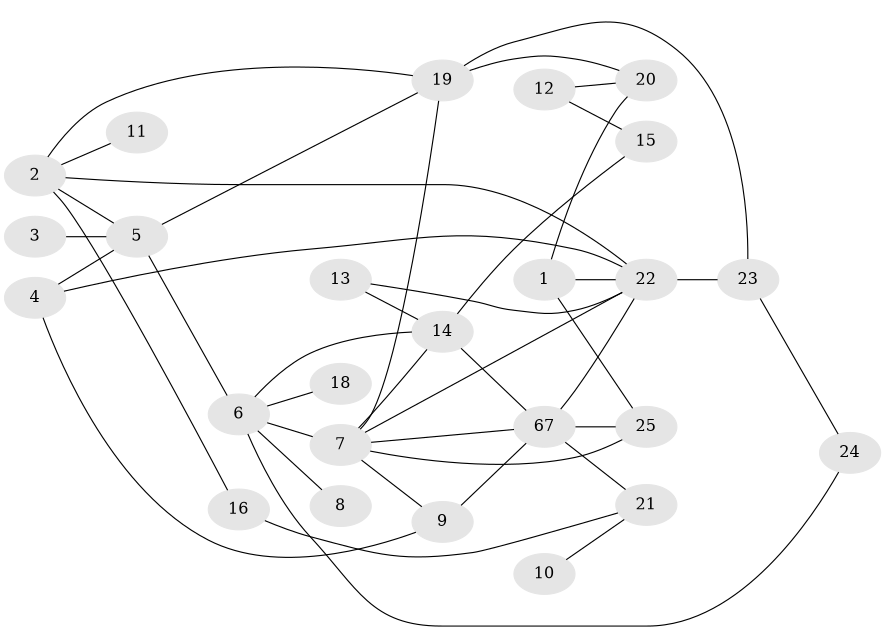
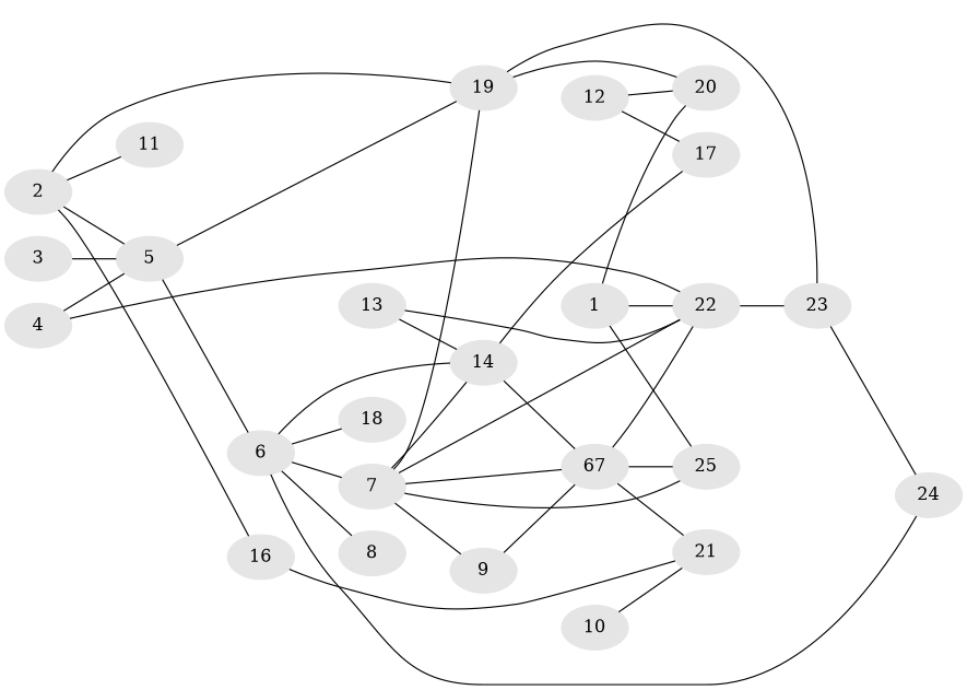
  graph {
    rankdir=LR
    node [color=gray90 style=filled]
    edge [weight=1.0]
    1
    20
    22
    25
    23
    2
    5
    11
    16
    19
    6
    12
-   15
+   15 [label=17]
    21
    3
    4
    9
    n18 [label=67]
    7
    8
    14
    18
    24
    10
    13
    1 -- 20
    1 -- 22 [weight=2.0]
    1 -- 25
    22 -- 23 [weight=2.0]
    23 -- 24
-   2 -- 22
    2 -- 5
    2 -- 11
    2 -- 16
    2 -- 19
    5 -- 19
    5 -- 6
    16 -- 21
    19 -- 20
    19 -- 23 [weight=2.0]
    6 -- 7
    6 -- 8
    6 -- 14
    6 -- 18
    6 -- 24
    12 -- 20
    12 -- 15
    3 -- 5
    4 -- 22
    4 -- 5
-   4 -- 9
    9 -- n18
    n18 -- 22
    n18 -- 25
    n18 -- 21 [weight=2.0]
    7 -- 22
    7 -- 25
    7 -- 19 [weight=2.0]
    7 -- 9
    7 -- n18
    7 -- 14
    14 -- 15
    14 -- n18
    10 -- 21
    13 -- 22
    13 -- 14
  }
